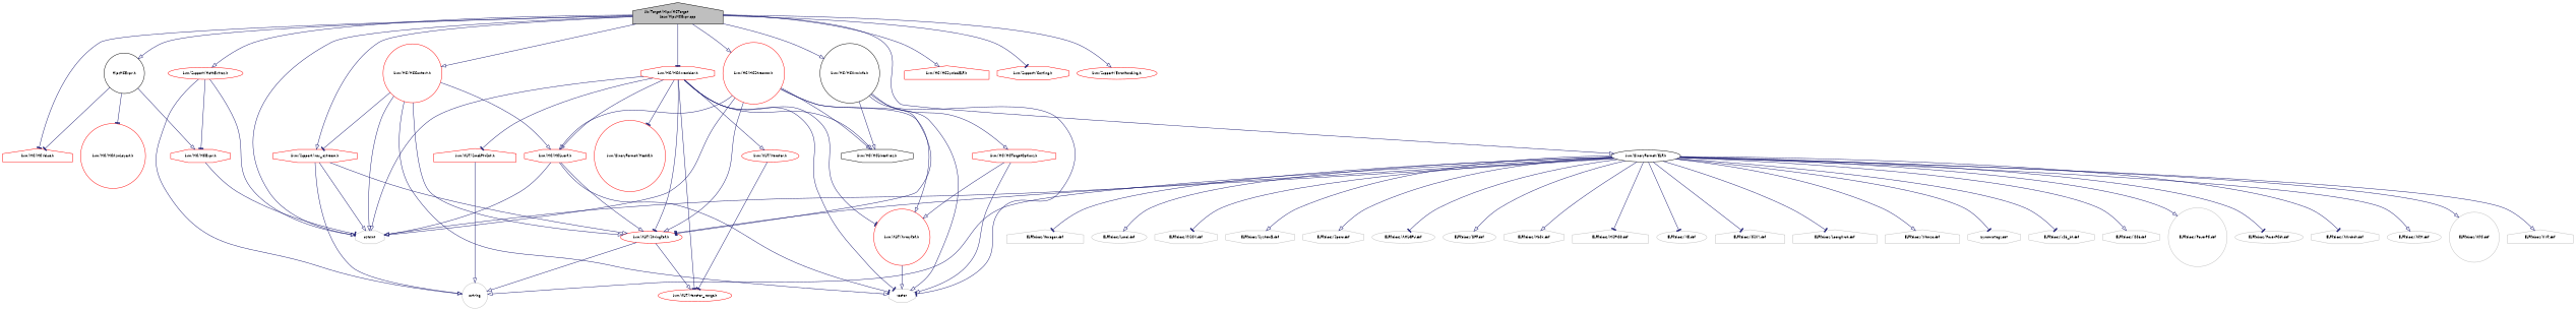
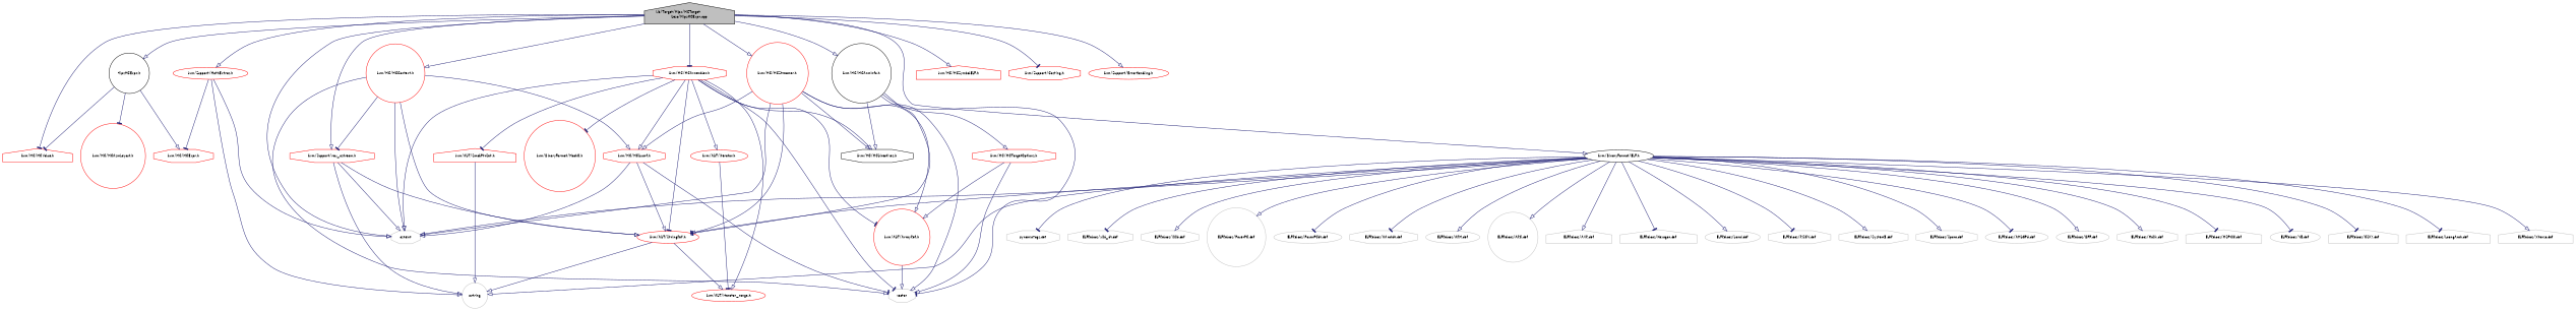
  digraph {
    fontname="Patrick Hand"
    node [color=grey75 fontname="Patrick Hand" fontsize=10 shape=octagon]
    edge [arrowhead=onormal color=midnightblue fontname="Patrick Hand" fontsize=10 labelfontname=Helvetica labelfontsize=10 style=solid]
    n1 [color=black fillcolor=grey75 fontcolor=black height=0.2 label="lib/Target/Mips/MCTarget\lDesc/MipsMCExpr.cpp" shape=house style=filled width=0.4]
    n2 [color=black height=0.2 label="MipsMCExpr.h" shape=circle width=0.4]
    n3 [height=0.2 label=cstdint width=0.4]
    n4 [color=red height=0.2 label="llvm/MC/MCValue.h" shape=house width=0.4]
    n5 [color=black height=0.2 label="llvm/BinaryFormat/ELF.h" shape=ellipse width=0.4]
    n6 [color=black height=0.2 label="llvm/MC/MCAsmInfo.h" shape=circle width=0.4]
    n7 [color=red height=0.2 label="llvm/MC/MCAssembler.h" width=0.4]
    n8 [color=red height=0.2 label="llvm/MC/MCContext.h" shape=circle width=0.4]
    n9 [color=red height=0.2 label="llvm/Support/raw_ostream.h" width=0.4]
    n10 [color=red height=0.2 label="llvm/MC/MCStreamer.h" shape=circle width=0.4]
    n11 [color=red height=0.2 label="llvm/MC/MCSymbolELF.h" shape=house width=0.4]
    n12 [color=red height=0.2 label="llvm/Support/Casting.h" width=0.4]
    n13 [color=red height=0.2 label="llvm/Support/ErrorHandling.h" shape=ellipse width=0.4]
    n14 [color=red height=0.2 label="llvm/Support/MathExtras.h" shape=ellipse width=0.4]
    n15 [color=red height=0.2 label="llvm/MC/MCAsmLayout.h" shape=circle width=0.4]
    n16 [color=red height=0.2 label="llvm/MC/MCExpr.h" width=0.4]
    n17 [color=red height=0.2 label="llvm/ADT/StringRef.h" shape=ellipse width=0.4]
    n18 [height=0.2 label=cstring shape=circle width=0.4]
    n19 [height=0.2 label="ELFRelocs/x86_64.def" width=0.4]
    n20 [height=0.2 label="ELFRelocs/i386.def" width=0.4]
    n21 [height=0.2 label="ELFRelocs/PowerPC.def" shape=circle width=0.4]
    n22 [height=0.2 label="ELFRelocs/PowerPC64.def" shape=ellipse width=0.4]
    n23 [height=0.2 label="ELFRelocs/AArch64.def" width=0.4]
    n24 [height=0.2 label="ELFRelocs/ARM.def" shape=ellipse width=0.4]
    n25 [height=0.2 label="ELFRelocs/ARC.def" shape=circle width=0.4]
    n26 [height=0.2 label="ELFRelocs/AVR.def" shape=house width=0.4]
    n27 [height=0.2 label="ELFRelocs/Hexagon.def" shape=house width=0.4]
    n28 [height=0.2 label="ELFRelocs/Lanai.def" shape=ellipse width=0.4]
    n29 [height=0.2 label="ELFRelocs/RISCV.def" width=0.4]
    n30 [height=0.2 label="ELFRelocs/SystemZ.def" width=0.4]
    n31 [height=0.2 label="ELFRelocs/Sparc.def" width=0.4]
    n32 [height=0.2 label="ELFRelocs/AMDGPU.def" shape=ellipse width=0.4]
    n33 [height=0.2 label="ELFRelocs/BPF.def" shape=ellipse width=0.4]
    n34 [height=0.2 label="ELFRelocs/M68k.def" width=0.4]
    n35 [height=0.2 label="ELFRelocs/MSP430.def" shape=house width=0.4]
    n36 [height=0.2 label="ELFRelocs/VE.def" shape=ellipse width=0.4]
    n37 [height=0.2 label="ELFRelocs/CSKY.def" shape=house width=0.4]
    n38 [height=0.2 label="ELFRelocs/LoongArch.def" shape=house width=0.4]
    n39 [height=0.2 label="ELFRelocs/Xtensa.def" shape=house width=0.4]
    n40 [height=0.2 label="DynamicTags.def" width=0.4]
    n41 [color=black height=0.2 label="llvm/MC/MCDirectives.h" width=0.4]
    n42 [color=red height=0.2 label="llvm/MC/MCTargetOptions.h" width=0.4]
    n43 [height=0.2 label=vector width=0.4]
    n44 [color=red height=0.2 label="llvm/ADT/iterator_range.h" shape=ellipse width=0.4]
    n45 [color=red height=0.2 label="llvm/ADT/ArrayRef.h" shape=circle width=0.4]
    n46 [color=red height=0.2 label="llvm/ADT/SmallPtrSet.h" shape=house width=0.4]
    n47 [color=red height=0.2 label="llvm/ADT/iterator.h" shape=ellipse width=0.4]
    n48 [color=red height=0.2 label="llvm/BinaryFormat/MachO.h" shape=circle width=0.4]
    n49 [color=red height=0.2 label="llvm/MC/MCDwarf.h" width=0.4]
    n1 -> n2
    n1 -> n3
    n1 -> n4 [arrowhead=tee]
    n1 -> n5
    n1 -> n6
    n1 -> n7 [arrowhead=tee]
    n1 -> n8
    n1 -> n9
    n1 -> n10
    n1 -> n11
    n1 -> n12 [arrowhead=tee]
    n1 -> n13
    n1 -> n14
    n2 -> n4 [arrowhead=tee]
    n2 -> n15 [arrowhead=tee]
    n2 -> n16
    n5 -> n3
    n5 -> n17 [arrowhead=tee]
    n5 -> n18
    n5 -> n19 [arrowhead=tee]
    n5 -> n20
    n5 -> n21
    n5 -> n22 [arrowhead=tee]
    n5 -> n23 [arrowhead=tee]
    n5 -> n24
    n5 -> n25
    n5 -> n26
    n5 -> n27 [arrowhead=tee]
    n5 -> n28
    n5 -> n29 [arrowhead=tee]
    n5 -> n30
    n5 -> n31
    n5 -> n32 [arrowhead=tee]
    n5 -> n33
    n5 -> n34
    n5 -> n35 [arrowhead=tee]
    n5 -> n36 [arrowhead=tee]
    n5 -> n37 [arrowhead=tee]
    n5 -> n38 [arrowhead=tee]
    n5 -> n39
    n5 -> n40 [arrowhead=tee]
    n6 -> n17 [arrowhead=tee]
    n6 -> n41
    n6 -> n42
    n6 -> n43 [arrowhead=tee]
    n7 -> n3
    n7 -> n17 [arrowhead=tee]
    n7 -> n41
    n7 -> n43 [arrowhead=tee]
-   n7 -> n44 [arrowhead=tee]
+   n7 -> n44
    n7 -> n45 [arrowhead=tee]
    n7 -> n46 [arrowhead=tee]
    n7 -> n47
    n7 -> n48 [arrowhead=tee]
    n7 -> n49
    n8 -> n3
    n8 -> n9 [arrowhead=tee]
    n8 -> n17
    n8 -> n43
    n8 -> n49
    n9 -> n3
    n9 -> n17
    n9 -> n18
    n10 -> n3
    n10 -> n17
    n10 -> n41
    n10 -> n43
    n10 -> n45
    n10 -> n49
    n14 -> n3
    n14 -> n16 [arrowhead=tee]
    n14 -> n18
-   n16 -> n3 [arrowhead=tee]
    n17 -> n18
    n17 -> n44
    n42 -> n43
    n42 -> n45
    n45 -> n43
    n46 -> n18
    n47 -> n44 [arrowhead=tee]
    n49 -> n3
    n49 -> n17
    n49 -> n43 [arrowhead=tee]
  }
